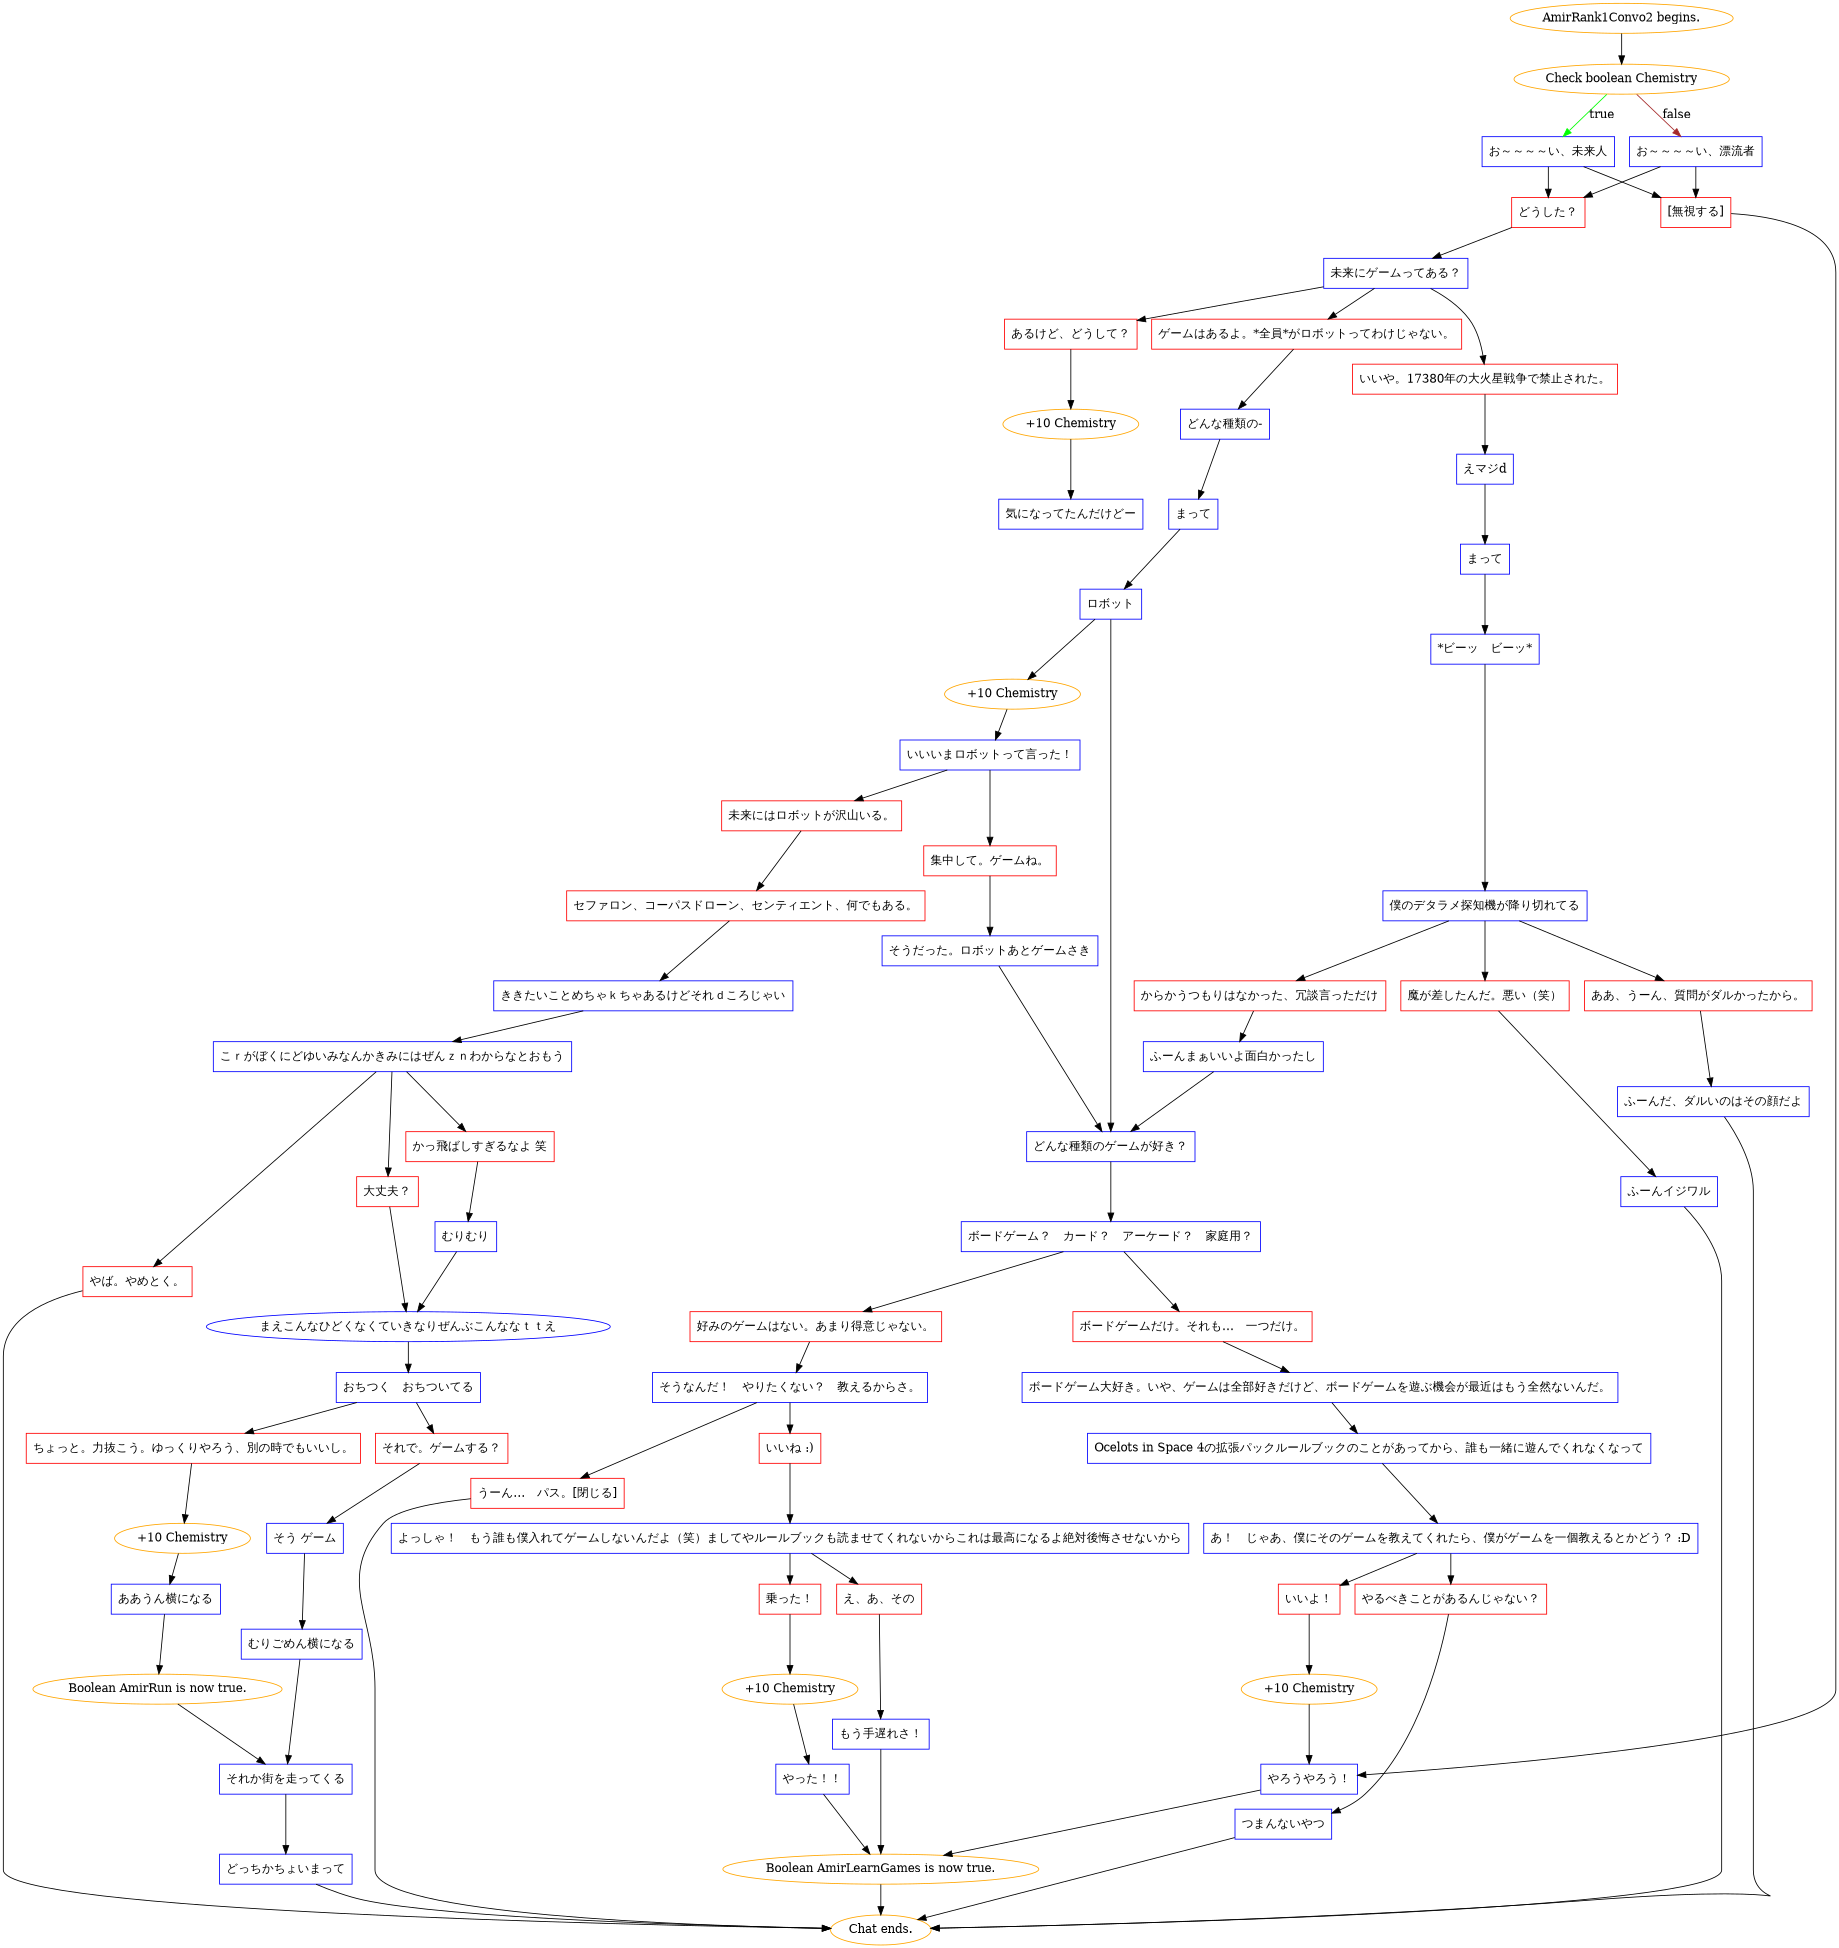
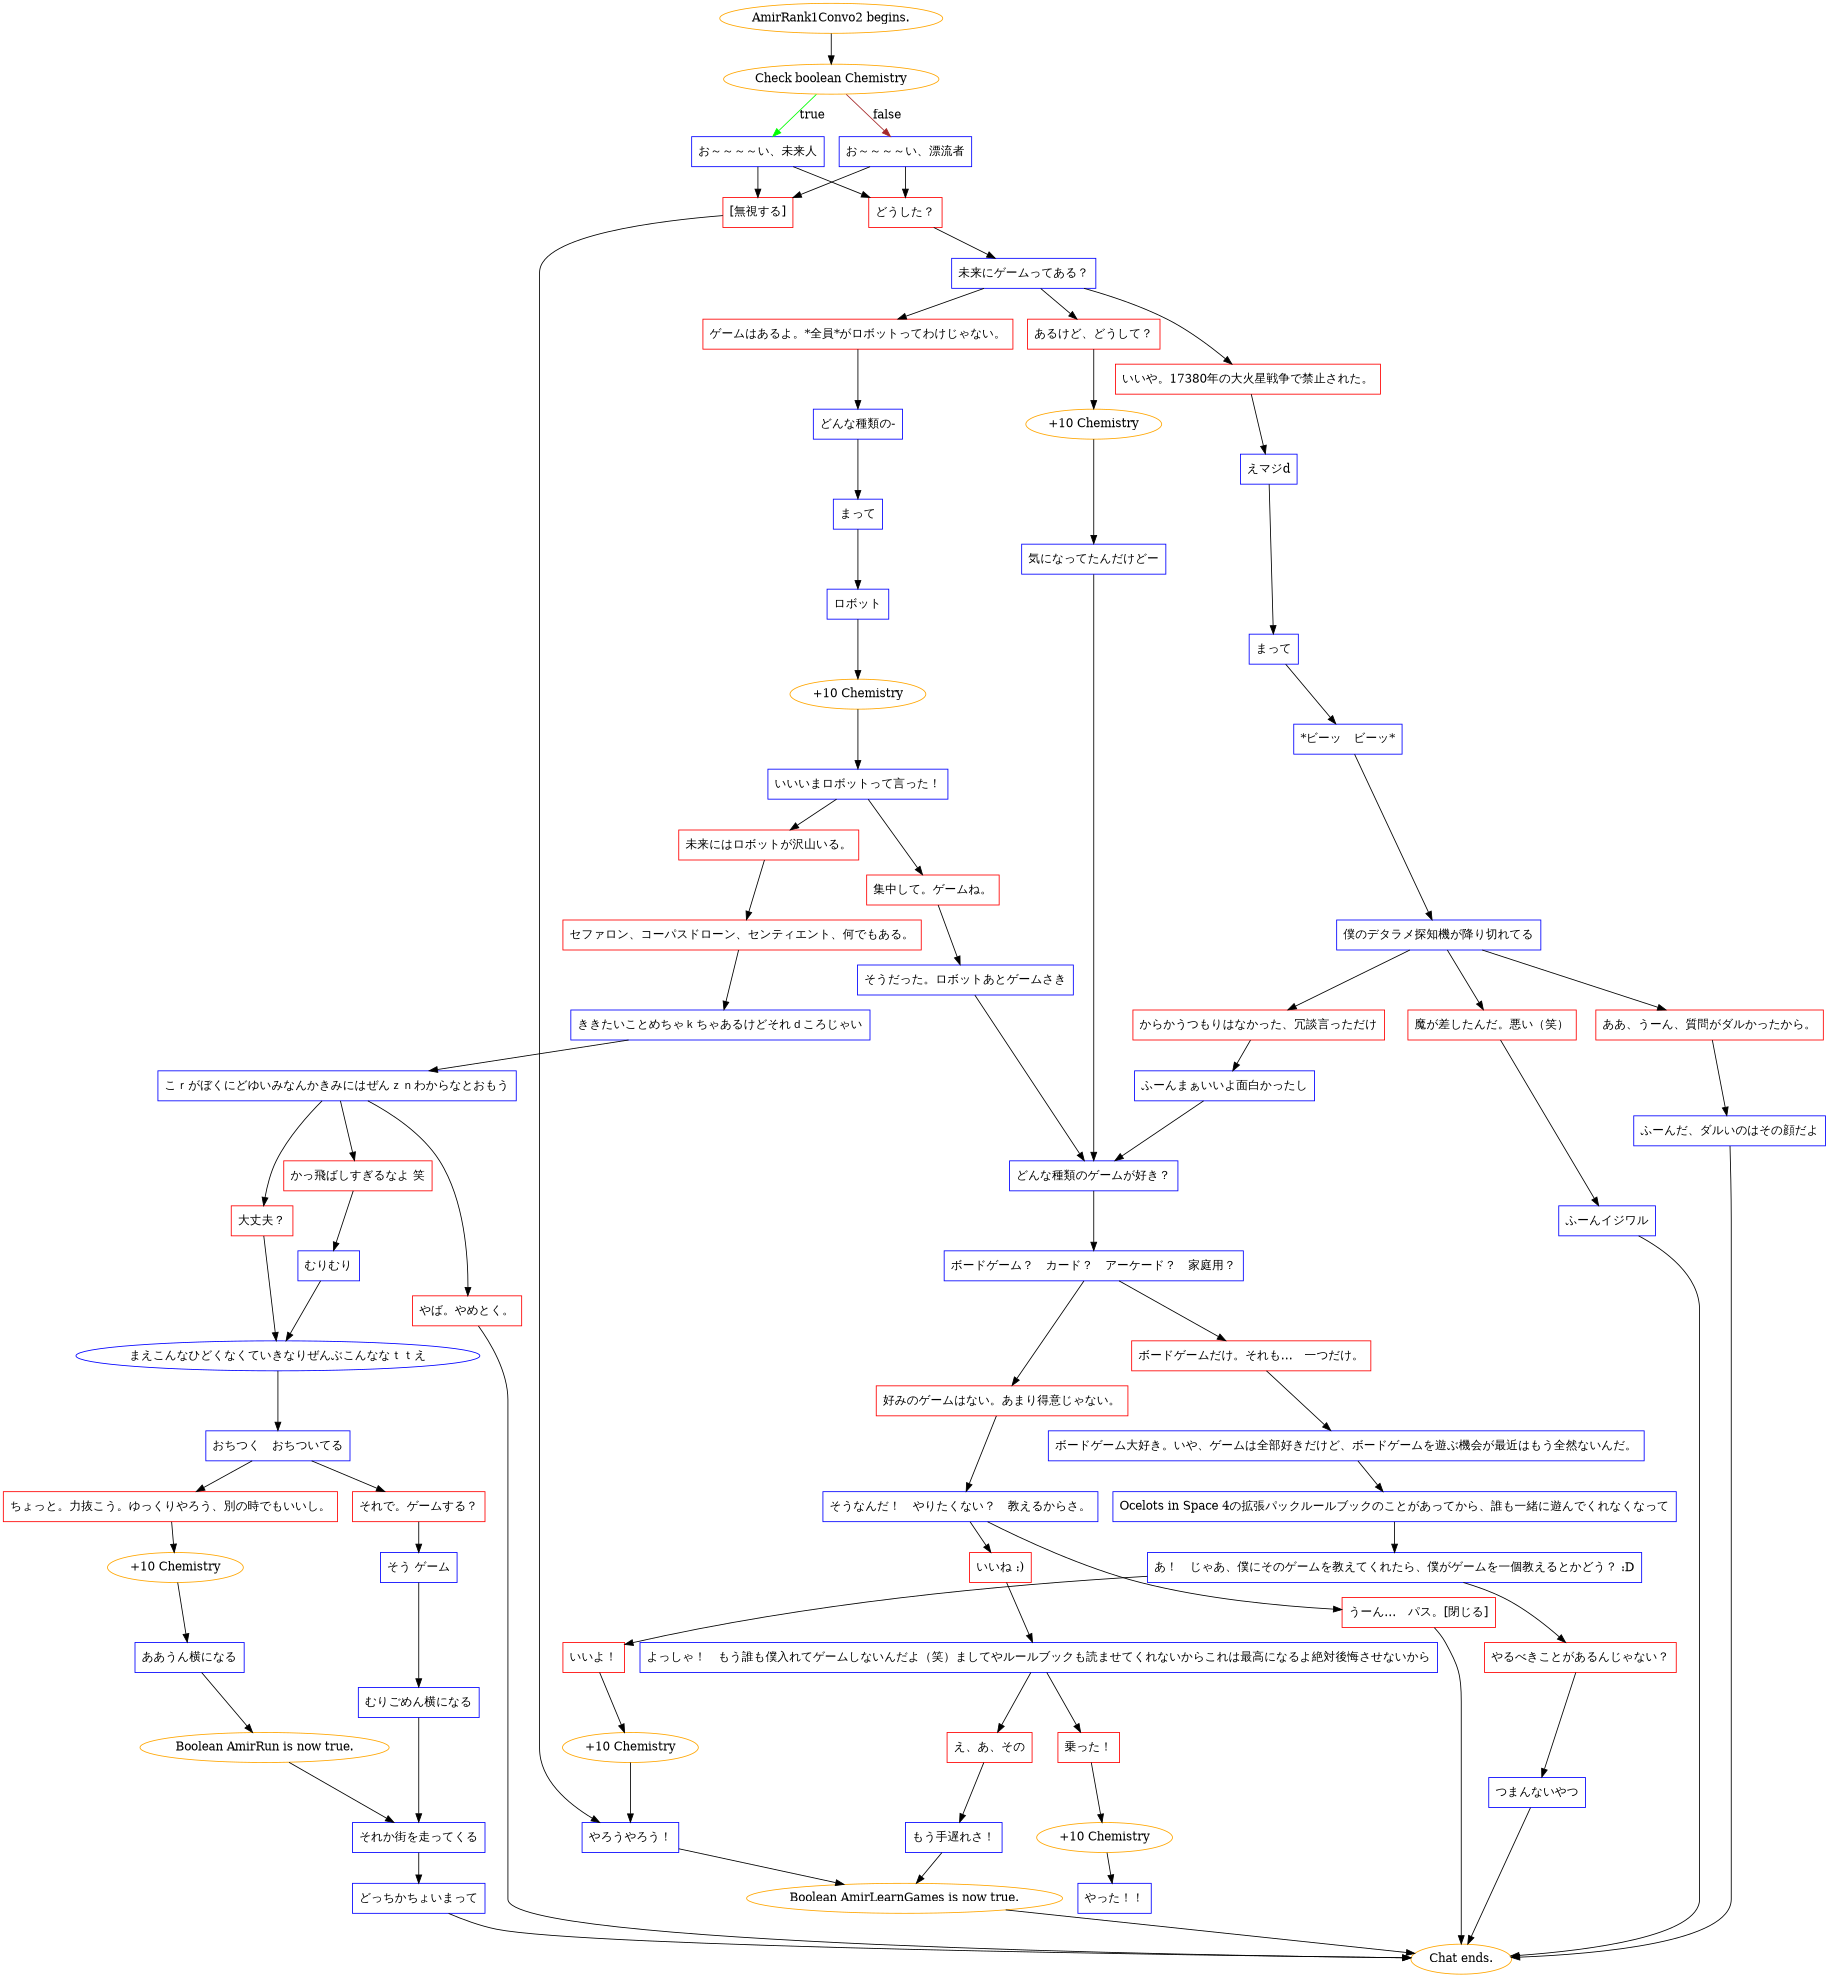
  digraph {
    node [color=blue shape=box]
    "AmirRank1Convo2 begins." [color=orange shape=""]
    n2 [color=orange label="Check boolean Chemistry" shape=""]
    n3 [label="お～～～～い、未来人"]
    n4 [label="お～～～～い、漂流者"]
    n5 [color=red label="どうした？"]
    n6 [color=red label="[無視する]"]
    n7 [label="未来にゲームってある？"]
    n8 [label="やろうやろう！"]
    n9 [color=red label="いいや。17380年の大火星戦争で禁止された。"]
    n10 [color=red label="あるけど、どうして？"]
    n11 [color=red label="ゲームはあるよ。*全員*がロボットってわけじゃない。"]
    "Chat ends." [color=orange shape=""]
    n13 [label="えマジd"]
    n14 [color=orange label="+10 Chemistry" shape=""]
    n15 [label="どんな種類の-"]
    n16 [label="まって"]
    n17 [label="気になってたんだけどー"]
    n18 [label="まって"]
    n19 [label="*ビーッ　ビーッ*"]
    n20 [label="どんな種類のゲームが好き？"]
    n21 [label="ロボット"]
    n22 [label="僕のデタラメ探知機が降り切れてる"]
    n23 [label="ボードゲーム？　カード？　アーケード？　家庭用？"]
    n24 [color=orange label="+10 Chemistry" shape=""]
    n25 [color=red label="ああ、うーん、質問がダルかったから。"]
    n26 [color=red label="魔が差したんだ。悪い（笑）"]
    n27 [color=red label="からかうつもりはなかった、冗談言っただけ"]
    n28 [color=red label="ボードゲームだけ。それも…　一つだけ。"]
    n29 [color=red label="好みのゲームはない。あまり得意じゃない。"]
    n30 [label="いいいまロボットって言った！"]
    n31 [label="ふーんだ、ダルいのはその顔だよ"]
    n32 [label="ふーんイジワル"]
    n33 [label="ふーんまぁいいよ面白かったし"]
    n34 [label="ボードゲーム大好き。いや、ゲームは全部好きだけど、ボードゲームを遊ぶ機会が最近はもう全然ないんだ。"]
    n35 [label="そうなんだ！　やりたくない？　教えるからさ。"]
    n36 [color=red label="集中して。ゲームね。"]
    n37 [color=red label="未来にはロボットが沢山いる。"]
    n38 [label="Ocelots in Space 4の拡張パックルールブックのことがあってから、誰も一緒に遊んでくれなくなって"]
    n39 [color=red label="いいね :)"]
    n40 [color=red label="うーん…　パス。[閉じる]"]
    n41 [label="そうだった。ロボットあとゲームさき"]
    n42 [color=red label="セファロン、コーパスドローン、センティエント、何でもある。"]
    n43 [label="あ！　じゃあ、僕にそのゲームを教えてくれたら、僕がゲームを一個教えるとかどう？ :D"]
    n44 [label="よっしゃ！　もう誰も僕入れてゲームしないんだよ（笑）ましてやルールブックも読ませてくれないからこれは最高になるよ絶対後悔させないから"]
    n45 [label="ききたいことめちゃｋちゃあるけどそれｄころじゃい"]
    n46 [color=red label="いいよ！"]
    n47 [color=red label="やるべきことがあるんじゃない？"]
    n48 [color=red label="え、あ、その"]
    n49 [color=red label="乗った！"]
    n50 [label="こｒがぼくにどゆいみなんかきみにはぜんｚｎわからなとおもう"]
    n51 [color=orange label="+10 Chemistry" shape=""]
    n52 [label="つまんないやつ"]
    n53 [label="もう手遅れさ！"]
    n54 [color=orange label="+10 Chemistry" shape=""]
    n55 [color=red label="かっ飛ばしすぎるなよ 笑"]
    n56 [color=red label="大丈夫？"]
    n57 [color=red label="やば。やめとく。"]
    n58 [color=orange label="Boolean AmirLearnGames is now true." shape=""]
    n59 [label="やった！！"]
    n60 [label="むりむり"]
    n61 [label="まえこんなひどくなくていきなりぜんぶこんななｔｔえ" shape=ellipse]
    n62 [label="おちつく　おちついてる"]
    n63 [color=red label="それで。ゲームする？"]
    n64 [color=red label="ちょっと。力抜こう。ゆっくりやろう、別の時でもいいし。"]
    n65 [label="そう ゲーム"]
    n66 [color=orange label="+10 Chemistry" shape=""]
    n67 [label="むりごめん横になる"]
    n68 [label="ああうん横になる"]
    n69 [label="それか街を走ってくる"]
    n70 [color=orange label="Boolean AmirRun is now true." shape=""]
    n71 [label="どっちかちょいまって"]
    "AmirRank1Convo2 begins." -> n2
    n2 -> n3 [color=green label=true]
    n2 -> n4 [color=brown label=false]
    n3 -> n5
    n3 -> n6
    n4 -> n5
    n4 -> n6
    n5 -> n7
    n6 -> n8
    n7 -> n9
    n7 -> n10
    n7 -> n11
    n8 -> n58
    n9 -> n13
    n10 -> n14
    n11 -> n15
    n13 -> n16
    n14 -> n17
    n15 -> n18
    n16 -> n19
-   n21 -> n20
+   n17 -> n20
    n18 -> n21
    n19 -> n22
    n20 -> n23
    n21 -> n24
    n22 -> n25
    n22 -> n26
    n22 -> n27
    n23 -> n28
    n23 -> n29
    n24 -> n30
    n25 -> n31
    n26 -> n32
    n27 -> n33
    n28 -> n34
    n29 -> n35
    n30 -> n36
    n30 -> n37
    n31 -> "Chat ends."
    n32 -> "Chat ends."
    n33 -> n20
    n34 -> n38
    n35 -> n39
    n35 -> n40
    n36 -> n41
    n37 -> n42
    n38 -> n43
    n39 -> n44
    n40 -> "Chat ends."
    n41 -> n20
    n42 -> n45
    n43 -> n46
    n43 -> n47
    n44 -> n48
    n44 -> n49
    n45 -> n50
    n46 -> n51
    n47 -> n52
    n48 -> n53
    n49 -> n54
    n50 -> n55
    n50 -> n56
    n50 -> n57
    n51 -> n8
    n52 -> "Chat ends."
    n53 -> n58
    n54 -> n59
    n55 -> n60
    n56 -> n61
    n57 -> "Chat ends."
    n58 -> "Chat ends."
-   n59 -> n58
    n60 -> n61
    n61 -> n62
    n62 -> n63
    n62 -> n64
    n63 -> n65
    n64 -> n66
    n65 -> n67
    n66 -> n68
    n67 -> n69
    n68 -> n70
    n69 -> n71
    n70 -> n69
    n71 -> "Chat ends."
  }
